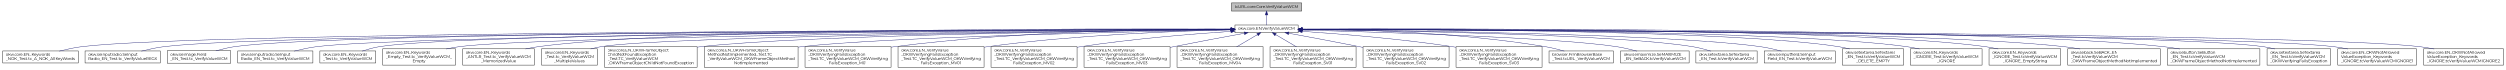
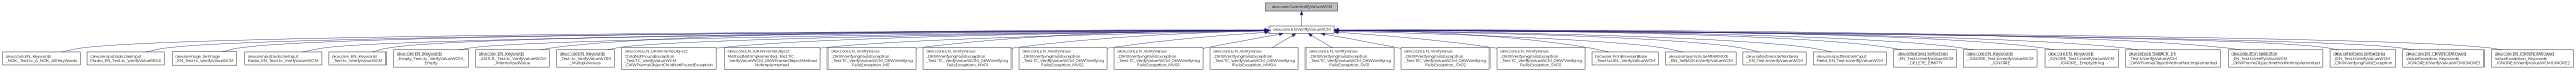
  digraph {
    fontname=Montserrat
    rankdir=TB
    node [color=black fillcolor=white fontname=Montserrat fontsize=10 shape=record style=filled]
    edge [color=midnightblue dir=back fontname=Montserrat fontsize=10 labelfontname=Helvetica labelfontsize=10 style=solid]
-   n1 [fillcolor=grey75 fontcolor=black height=0.2 label="tcURL.core.Core.VerifyValueWCM" width=0.4]
+   n1 [fillcolor=grey75 fontcolor=black height=0.2 label="okw.core.Core.VerifyValueWCM" width=0.4]
    n2 [height=0.2 label="okw.core.EN.VerifyValueWCM" width=0.4]
    n3 [height=0.2 label="okw.core.EN_Keywords\l_NOK_Test.tc_A_NOK_AllKeyWords" width=0.4]
    n4 [height=0.2 label="okw.seinputradio.SeInput\lRadio_EN_Test.tc_VerifyValueREGX" width=0.4]
-   n5 [height=0.2 label="okw.seimage.Field\l_EN_Test.tc_VerifyValueWCM" width=0.4]
+   n5 [height=0.2 label="okw.seimage.SeImage\l_EN_Test.tc_VerifyValueWCM" width=0.4]
    n6 [height=0.2 label="okw.seinputradio.SeInput\lRadio_EN_Test.tc_VerifyValueWCM" width=0.4]
    n7 [height=0.2 label="okw.core.EN_Keywords\l_Test.tc_VerifyValueWCM" width=0.4]
    n8 [height=0.2 label="okw.core.EN_Keywords\l_Empty_Test.tc_VerifyValueWCM_\lEmpty" width=0.4]
    n9 [height=0.2 label="okw.core.EN_Keywords\l_ANTLR_Test.tc_VerifyValueWCM\l_MemorizedValue" width=0.4]
    n10 [height=0.2 label="okw.core.EN_Keywords\l_Test.tc_VerifyValueWCM\l_MultipleValues" width=0.4]
    n11 [height=0.2 label="okw.core.EN_OKWFrameObject\lChildNotFoundException\l_Test.TC_VerifyValueWCM\l_OKWFrameObjectChildNotFoundException" width=0.4]
    n12 [height=0.2 label="okw.core.EN_OKWFrameObject\lMethodNotImplemented_Test.TC\l_VerifyValueWCM_OKWFrameObjectMethod\lNotImplemented" width=0.4]
    n13 [height=0.2 label="okw.core.EN_VerifyValue\l_OKWVerifyingFailsException\l_Test.TC_VerifyValueWCM_OKWVerifying\lFailsException_M01" width=0.4]
    n14 [height=0.2 label="okw.core.EN_VerifyValue\l_OKWVerifyingFailsException\l_Test.TC_VerifyValueWCM_OKWVerifying\lFailsException_MV01" width=0.4]
    n15 [height=0.2 label="okw.core.EN_VerifyValue\l_OKWVerifyingFailsException\l_Test.TC_VerifyValueWCM_OKWVerifying\lFailsException_MV02" width=0.4]
    n16 [height=0.2 label="okw.core.EN_VerifyValue\l_OKWVerifyingFailsException\l_Test.TC_VerifyValueWCM_OKWVerifying\lFailsException_MV03" width=0.4]
    n17 [height=0.2 label="okw.core.EN_VerifyValue\l_OKWVerifyingFailsException\l_Test.TC_VerifyValueWCM_OKWVerifying\lFailsException_MV04" width=0.4]
    n18 [height=0.2 label="okw.core.EN_VerifyValue\l_OKWVerifyingFailsException\l_Test.TC_VerifyValueWCM_OKWVerifying\lFailsException_SV01" width=0.4]
    n19 [height=0.2 label="okw.core.EN_VerifyValue\l_OKWVerifyingFailsException\l_Test.TC_VerifyValueWCM_OKWVerifying\lFailsException_SV02" width=0.4]
    n20 [height=0.2 label="okw.core.EN_VerifyValue\l_OKWVerifyingFailsException\l_Test.TC_VerifyValueWCM_OKWVerifying\lFailsException_SV03" width=0.4]
    n21 [height=0.2 label="browser.FrmBrowserBase\l_Test.tcURL_VerifyValueWCM" width=0.4]
    n22 [height=0.2 label="okw.semaximize.SeMAXIMIZE\l_EN_SeBACK.tcVerifyValueWCM" width=0.4]
    n23 [height=0.2 label="okw.setextarea.SeTextarea\l_EN_Test.tcVerifyValueWCM" width=0.4]
    n24 [height=0.2 label="okw.seinputfield.SeInput\lField_EN_Test.tcVerifyValueWCM" width=0.4]
    n25 [height=0.2 label="okw.setextarea.SeTextarea\l_EN_Test.tcVerifyValueWCM\l_DELETE_EMPTY" width=0.4]
    n26 [height=0.2 label="okw.core.EN_Keywords\l_IGNORE_Test.tcVerifyValueWCM\l_IGNORE" width=0.4]
    n27 [height=0.2 label="okw.core.EN_Keywords\l_IGNORE_Test.tcVerifyValueWCM\l_IGNORE_EmptyString" width=0.4]
    n28 [height=0.2 label="okw.seback.SeBACK_EN\l_Test.tcVerifyValueWCM\l_OKWFrameObjectMethodNotImplemented" width=0.4]
    n29 [height=0.2 label="okw.sebutton.SeButton\l_EN_Test.tcVerifyValueWCM\l_OKWFrameObjectMethodNotImplemented" width=0.4]
    n30 [height=0.2 label="okw.setextarea.SeTextarea\l_EN_Test.tcVerifyValueWCM\l_OKWVerifyingFailsException" width=0.4]
    n31 [height=0.2 label="okw.core.EN_OKWNotAllowed\lValueException_Keywords\l_IGNORE.tcVerifyValueWCMIGNORE1" width=0.4]
    n32 [height=0.2 label="okw.core.EN_OKWNotAllowed\lValueException_Keywords\l_IGNORE.tcVerifyValueWCMIGNORE2" width=0.4]
    n1 -> n2
    n2 -> n3
    n2 -> n4
    n2 -> n5
    n2 -> n6
    n2 -> n7
    n2 -> n8
    n2 -> n9
    n2 -> n10
    n2 -> n11
    n2 -> n12
    n2 -> n13
    n2 -> n14
    n2 -> n15
    n2 -> n16
    n2 -> n17
    n2 -> n18
    n2 -> n19
    n2 -> n20
    n2 -> n21
    n2 -> n22
    n2 -> n23
    n2 -> n24
    n2 -> n25
    n2 -> n26
    n2 -> n27
    n2 -> n28
    n2 -> n29
    n2 -> n30
    n2 -> n31
    n2 -> n32
  }
